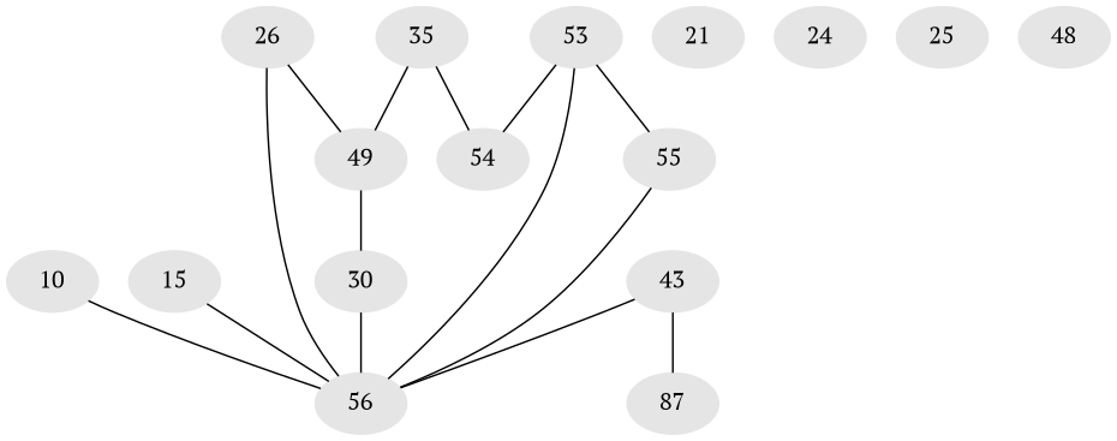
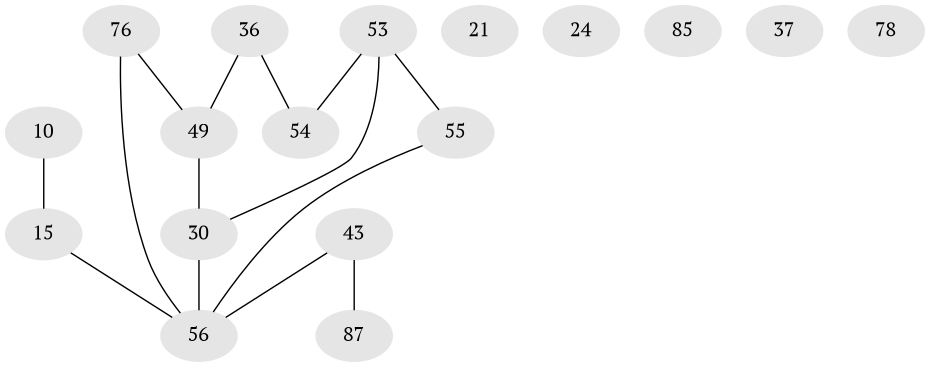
  graph {
    fontname="PT Serif"
    node [color=gray90 fontname="PT Serif" style=filled]
    edge [fontname="PT Serif"]
    10 [super="+5"]
    56 [super="+52+51+34"]
    n3 [label=15]
    21
    24
-   25
-   26 [super="+14+13"]
+   25 [label=85]
+   26 [super="+14+13" label=76]
    49 [super="+46"]
    30 [super="+6"]
-   36 [super="+28+27" label=35]
+   36 [super="+28+27"]
    54 [super="+29+50+44"]
+   37
    43 [super="+32"]
    n14 [label=87 super="+4+35"]
-   48
+   48 [label=78]
    53 [super="+23"]
    55 [super="+3"]
-   10 -- 56 [weight=2]
+   10 -- n3 [weight=2]
    n3 -- 56
    26 -- 56 [weight=3]
    26 -- 49
    49 -- 30 [weight=3]
    30 -- 56 [weight=6]
    36 -- 49 [weight=2]
    36 -- 54 [weight=2]
    43 -- 56 [weight=3]
    43 -- n14
-   53 -- 56
+   53 -- 30
    53 -- 54 [weight=2]
    53 -- 55 [weight=2]
    55 -- 56
  }
